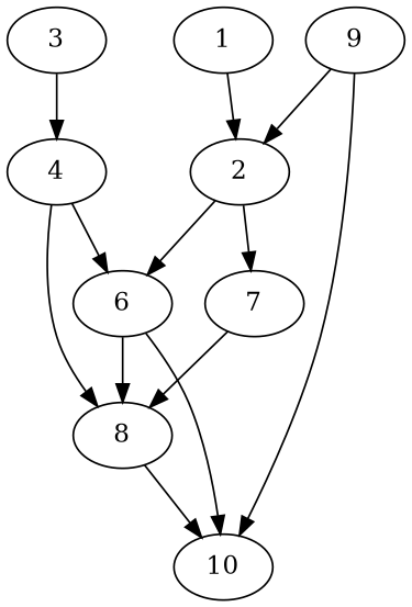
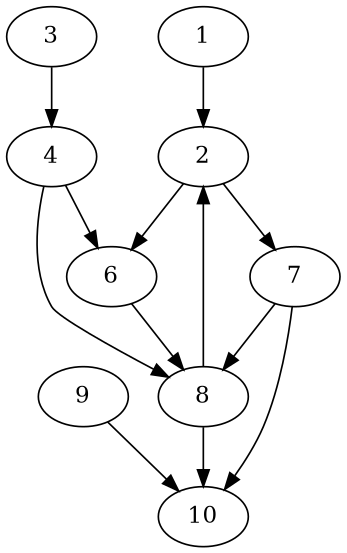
  digraph {
    2
    6
    7
    4
    8
    10
    1
    3
    9
    2 -> 6
    2 -> 7
    6 -> 8
-   6 -> 10
+   7 -> 10
    7 -> 8
    4 -> 6
    4 -> 8
-   9 -> 2
+   8 -> 2
    8 -> 10
    1 -> 2
    3 -> 4
    9 -> 10
  }
